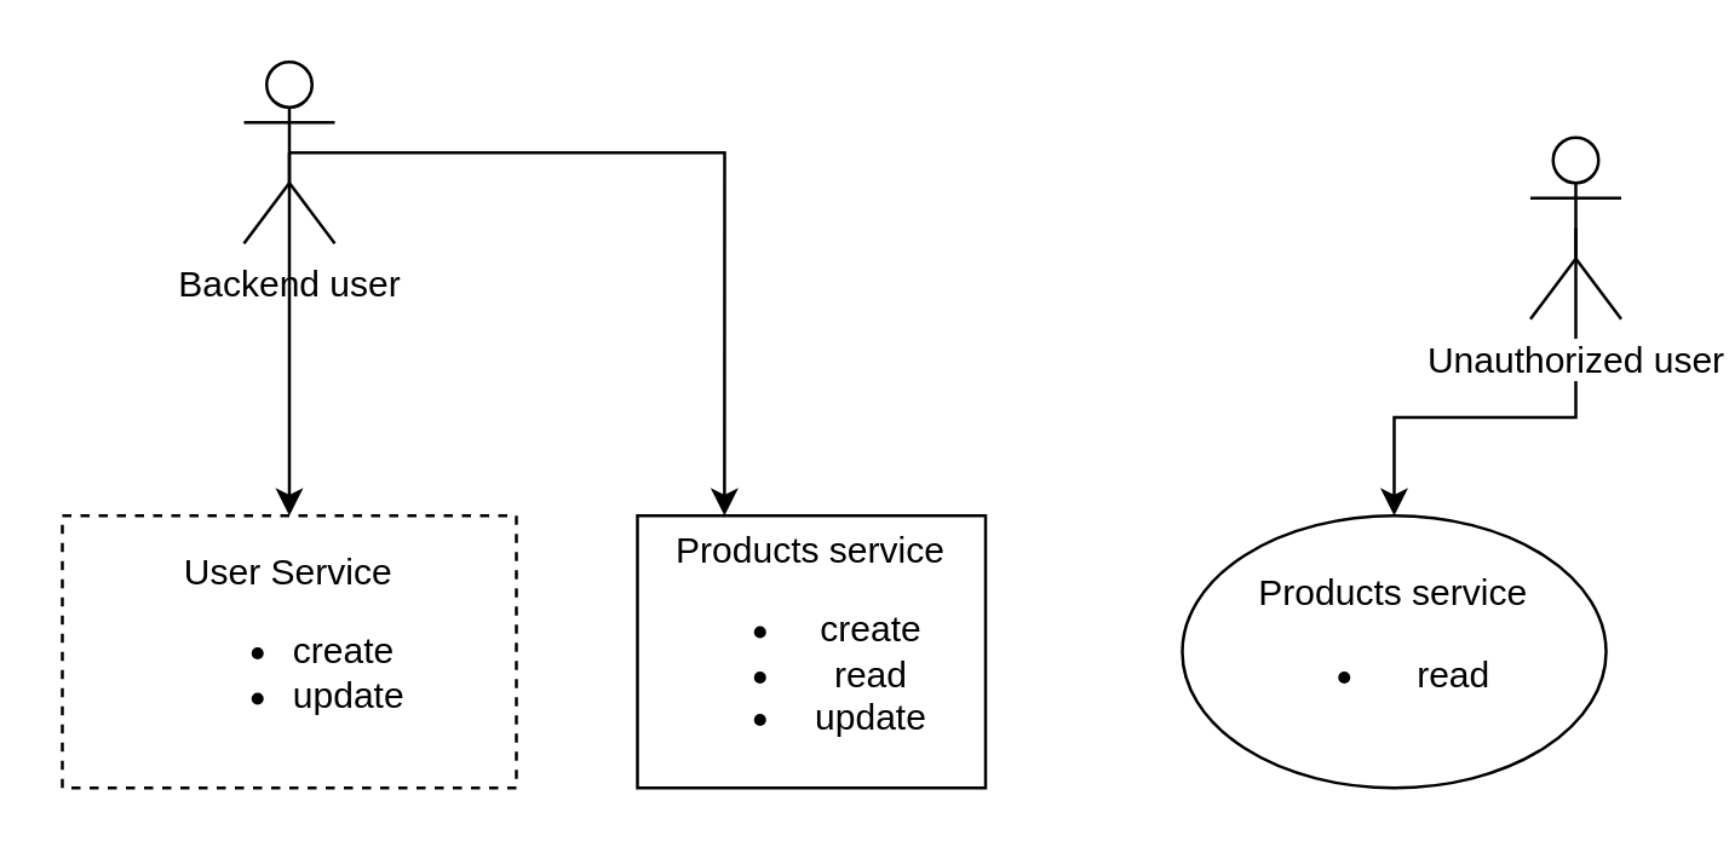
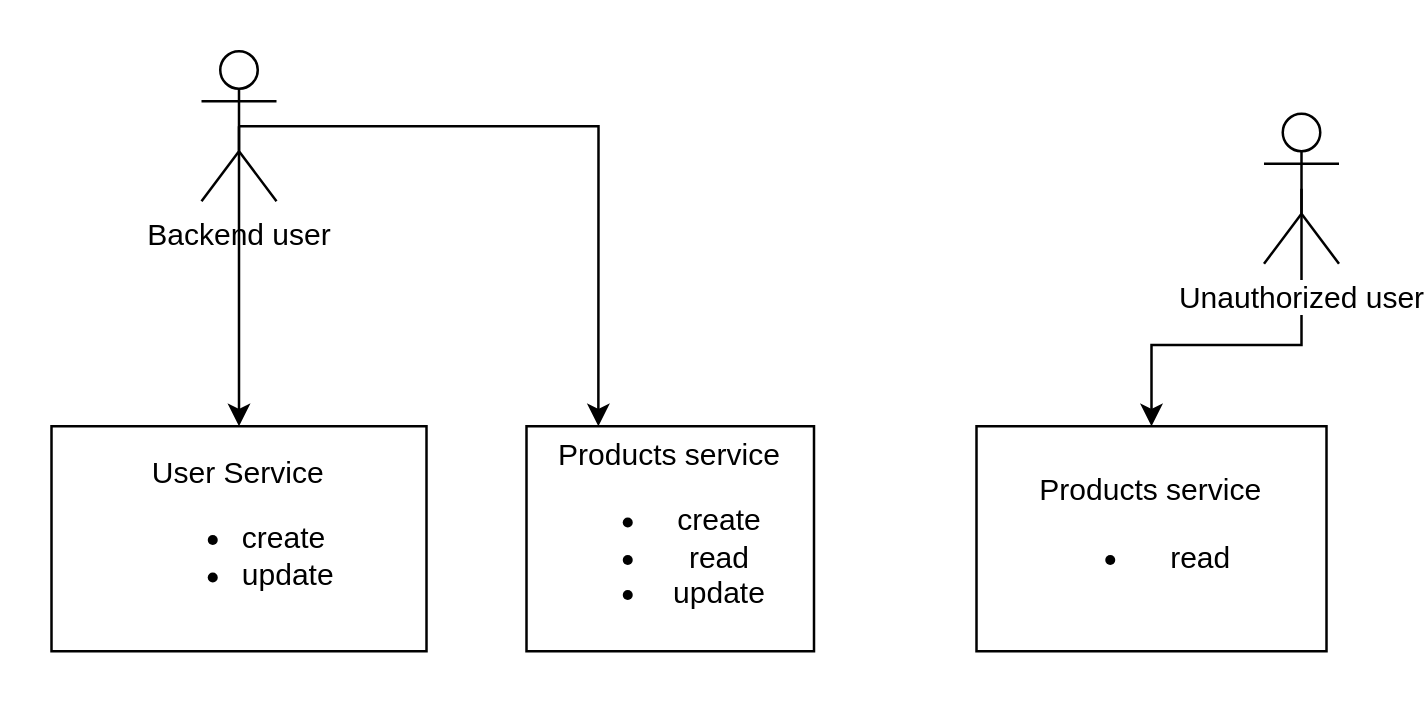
  <mxCell id="0" />
  <mxCell id="1" parent="0" />
- <mxCell id="2" value="&lt;div&gt;&lt;span&gt;User Service&lt;/span&gt;&lt;/div&gt;&lt;ul&gt;&lt;li style=&quot;text-align: left&quot;&gt;create&lt;/li&gt;&lt;li style=&quot;text-align: left&quot;&gt;update&lt;/li&gt;&lt;/ul&gt;" style="rounded=0;whiteSpace=wrap;html=1;dashed=1;" vertex="1" parent="1"><mxGeometry x="20" y="170" width="150" height="90" as="geometry" /></mxCell>
+ <mxCell id="2" value="&lt;div&gt;&lt;span&gt;User Service&lt;/span&gt;&lt;/div&gt;&lt;ul&gt;&lt;li style=&quot;text-align: left&quot;&gt;create&lt;/li&gt;&lt;li style=&quot;text-align: left&quot;&gt;update&lt;/li&gt;&lt;/ul&gt;" style="rounded=0;whiteSpace=wrap;html=1;" vertex="1" parent="1"><mxGeometry x="20" y="170" width="150" height="90" as="geometry" /></mxCell>
  <mxCell id="3" style="edgeStyle=orthogonalEdgeStyle;rounded=0;orthogonalLoop=1;jettySize=auto;html=1;exitX=0.5;exitY=0.5;exitDx=0;exitDy=0;exitPerimeter=0;entryX=0.25;entryY=0;entryDx=0;entryDy=0;" edge="1" parent="1" source="4" target="6"><mxGeometry relative="1" as="geometry" /></mxCell>
  <mxCell id="4" value="Backend user" style="shape=umlActor;verticalLabelPosition=bottom;labelBackgroundColor=#ffffff;verticalAlign=top;html=1;outlineConnect=0;" vertex="1" parent="1"><mxGeometry x="80" y="20" width="30" height="60" as="geometry" /></mxCell>
  <mxCell id="5" value="" style="endArrow=classic;html=1;entryX=0.5;entryY=0;entryDx=0;entryDy=0;exitX=0.5;exitY=0.5;exitDx=0;exitDy=0;exitPerimeter=0;" edge="1" parent="1" source="4" target="2"><mxGeometry width="50" height="50" relative="1" as="geometry"><mxPoint x="290" y="-40" as="sourcePoint" /><mxPoint x="250" y="0" as="targetPoint" /></mxGeometry></mxCell>
  <mxCell id="6" value="Products service&lt;br&gt;&lt;ul&gt;&lt;li&gt;create&lt;/li&gt;&lt;li&gt;read&lt;/li&gt;&lt;li&gt;update&lt;/li&gt;&lt;/ul&gt;" style="rounded=0;whiteSpace=wrap;html=1;align=center;" vertex="1" parent="1"><mxGeometry x="210" y="170" width="115" height="90" as="geometry" /></mxCell>
  <mxCell id="7" style="edgeStyle=orthogonalEdgeStyle;rounded=0;orthogonalLoop=1;jettySize=auto;html=1;exitX=0.5;exitY=0.5;exitDx=0;exitDy=0;exitPerimeter=0;" edge="1" parent="1" source="8" target="9"><mxGeometry relative="1" as="geometry" /></mxCell>
  <mxCell id="8" value="Unauthorized user&lt;br&gt;" style="shape=umlActor;verticalLabelPosition=bottom;labelBackgroundColor=#ffffff;verticalAlign=top;html=1;outlineConnect=0;" vertex="1" parent="1"><mxGeometry x="505" y="45" width="30" height="60" as="geometry" /></mxCell>
- <mxCell id="9" value="Products service&lt;br&gt;&lt;ul&gt;&lt;li&gt;read&lt;/li&gt;&lt;/ul&gt;" style="ellipse;whiteSpace=wrap;html=1;align=center;" vertex="1" parent="1"><mxGeometry x="390" y="170" width="140" height="90" as="geometry" /></mxCell>
+ <mxCell id="9" value="Products service&lt;br&gt;&lt;ul&gt;&lt;li&gt;read&lt;/li&gt;&lt;/ul&gt;" style="rounded=0;whiteSpace=wrap;html=1;align=center;" vertex="1" parent="1"><mxGeometry x="390" y="170" width="140" height="90" as="geometry" /></mxCell>
